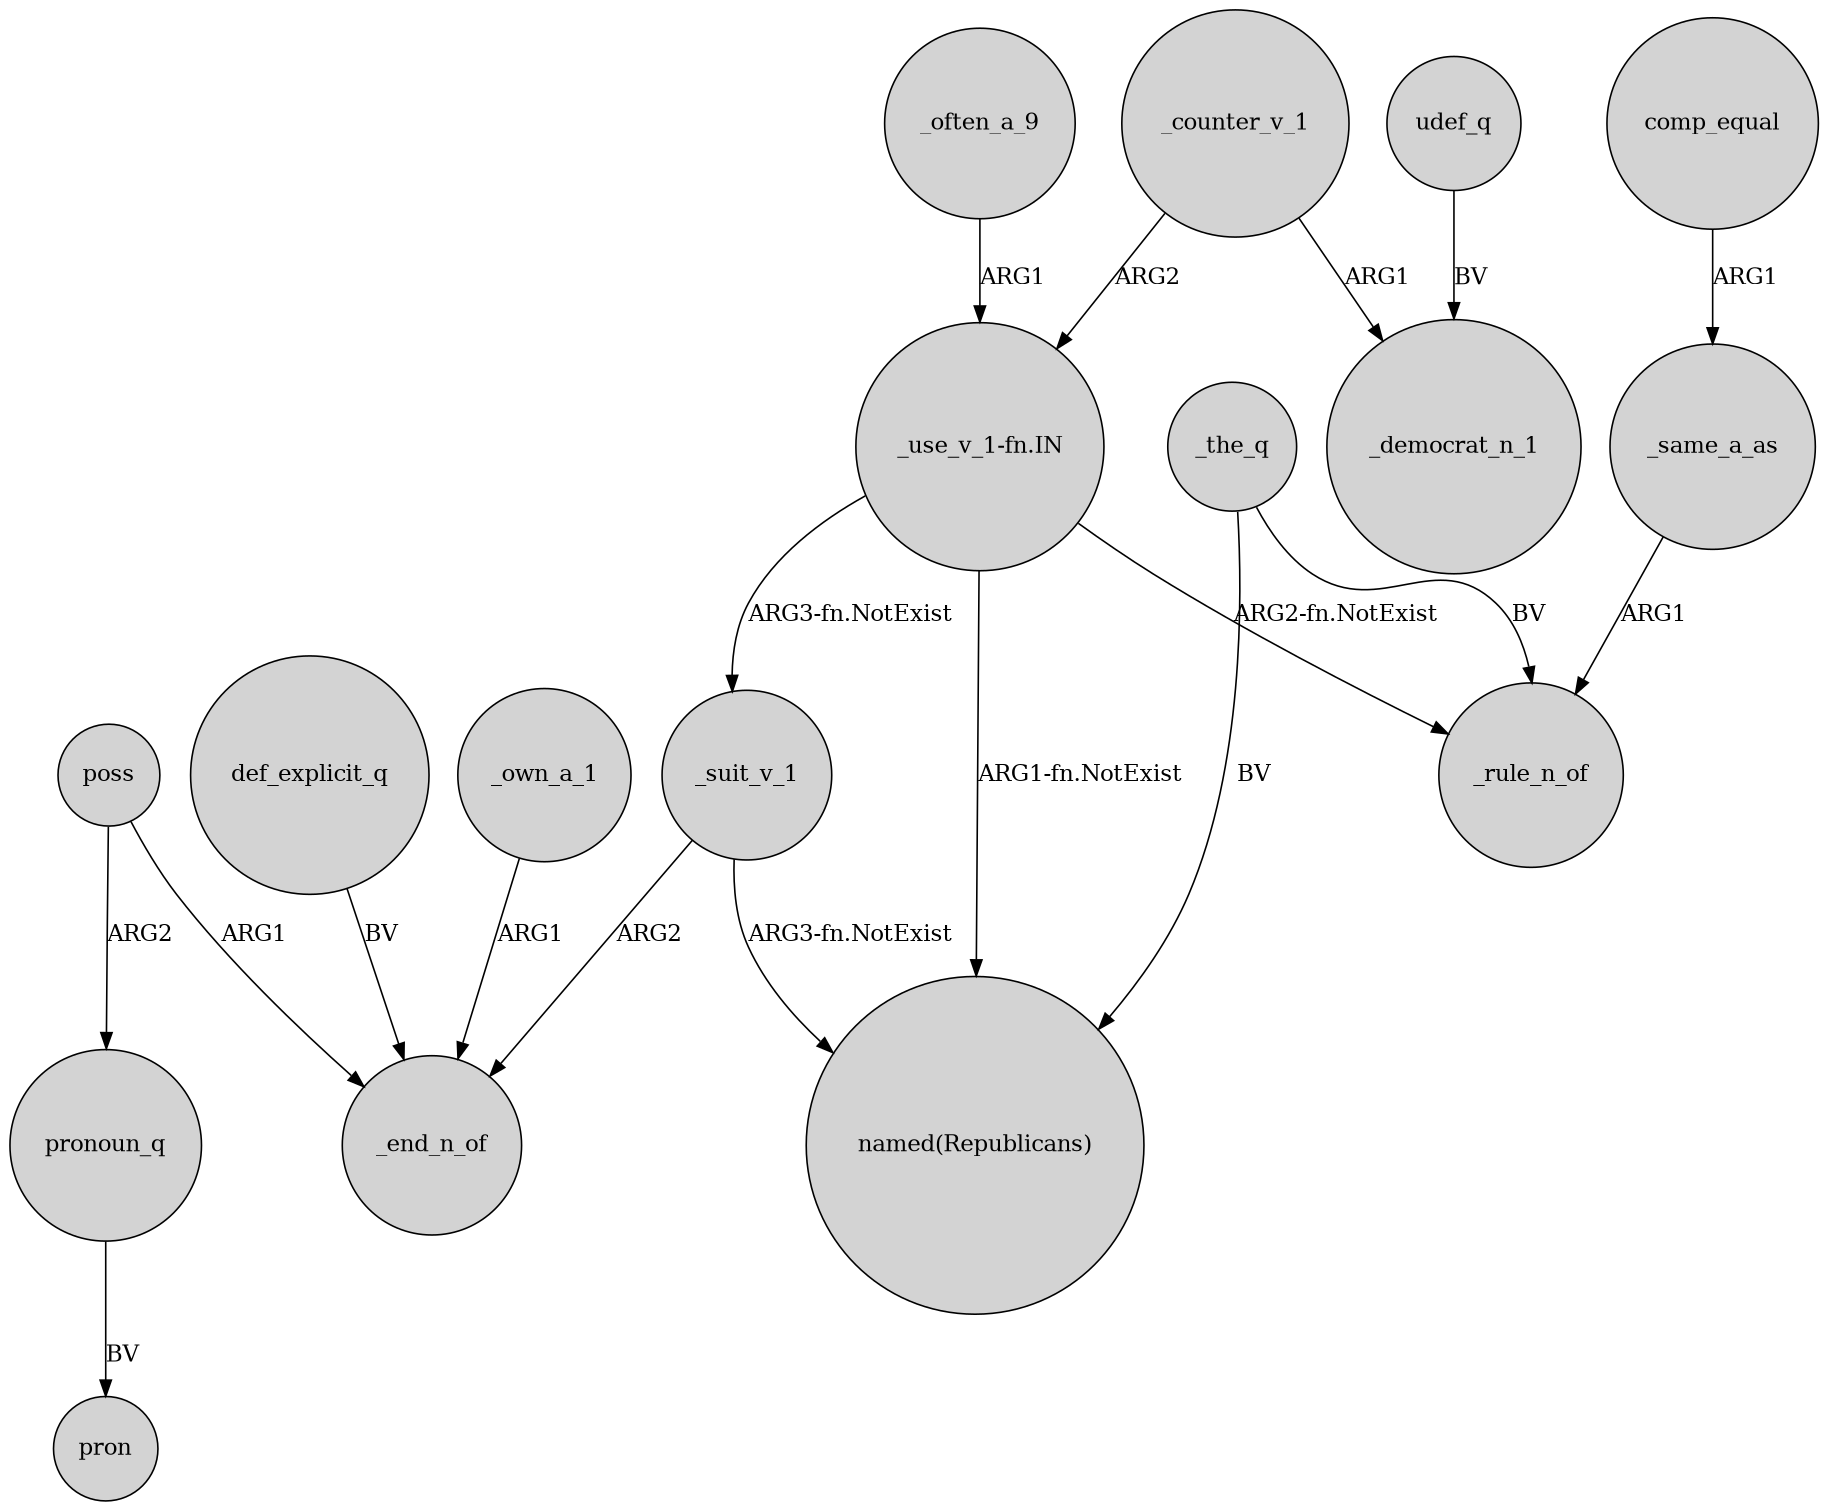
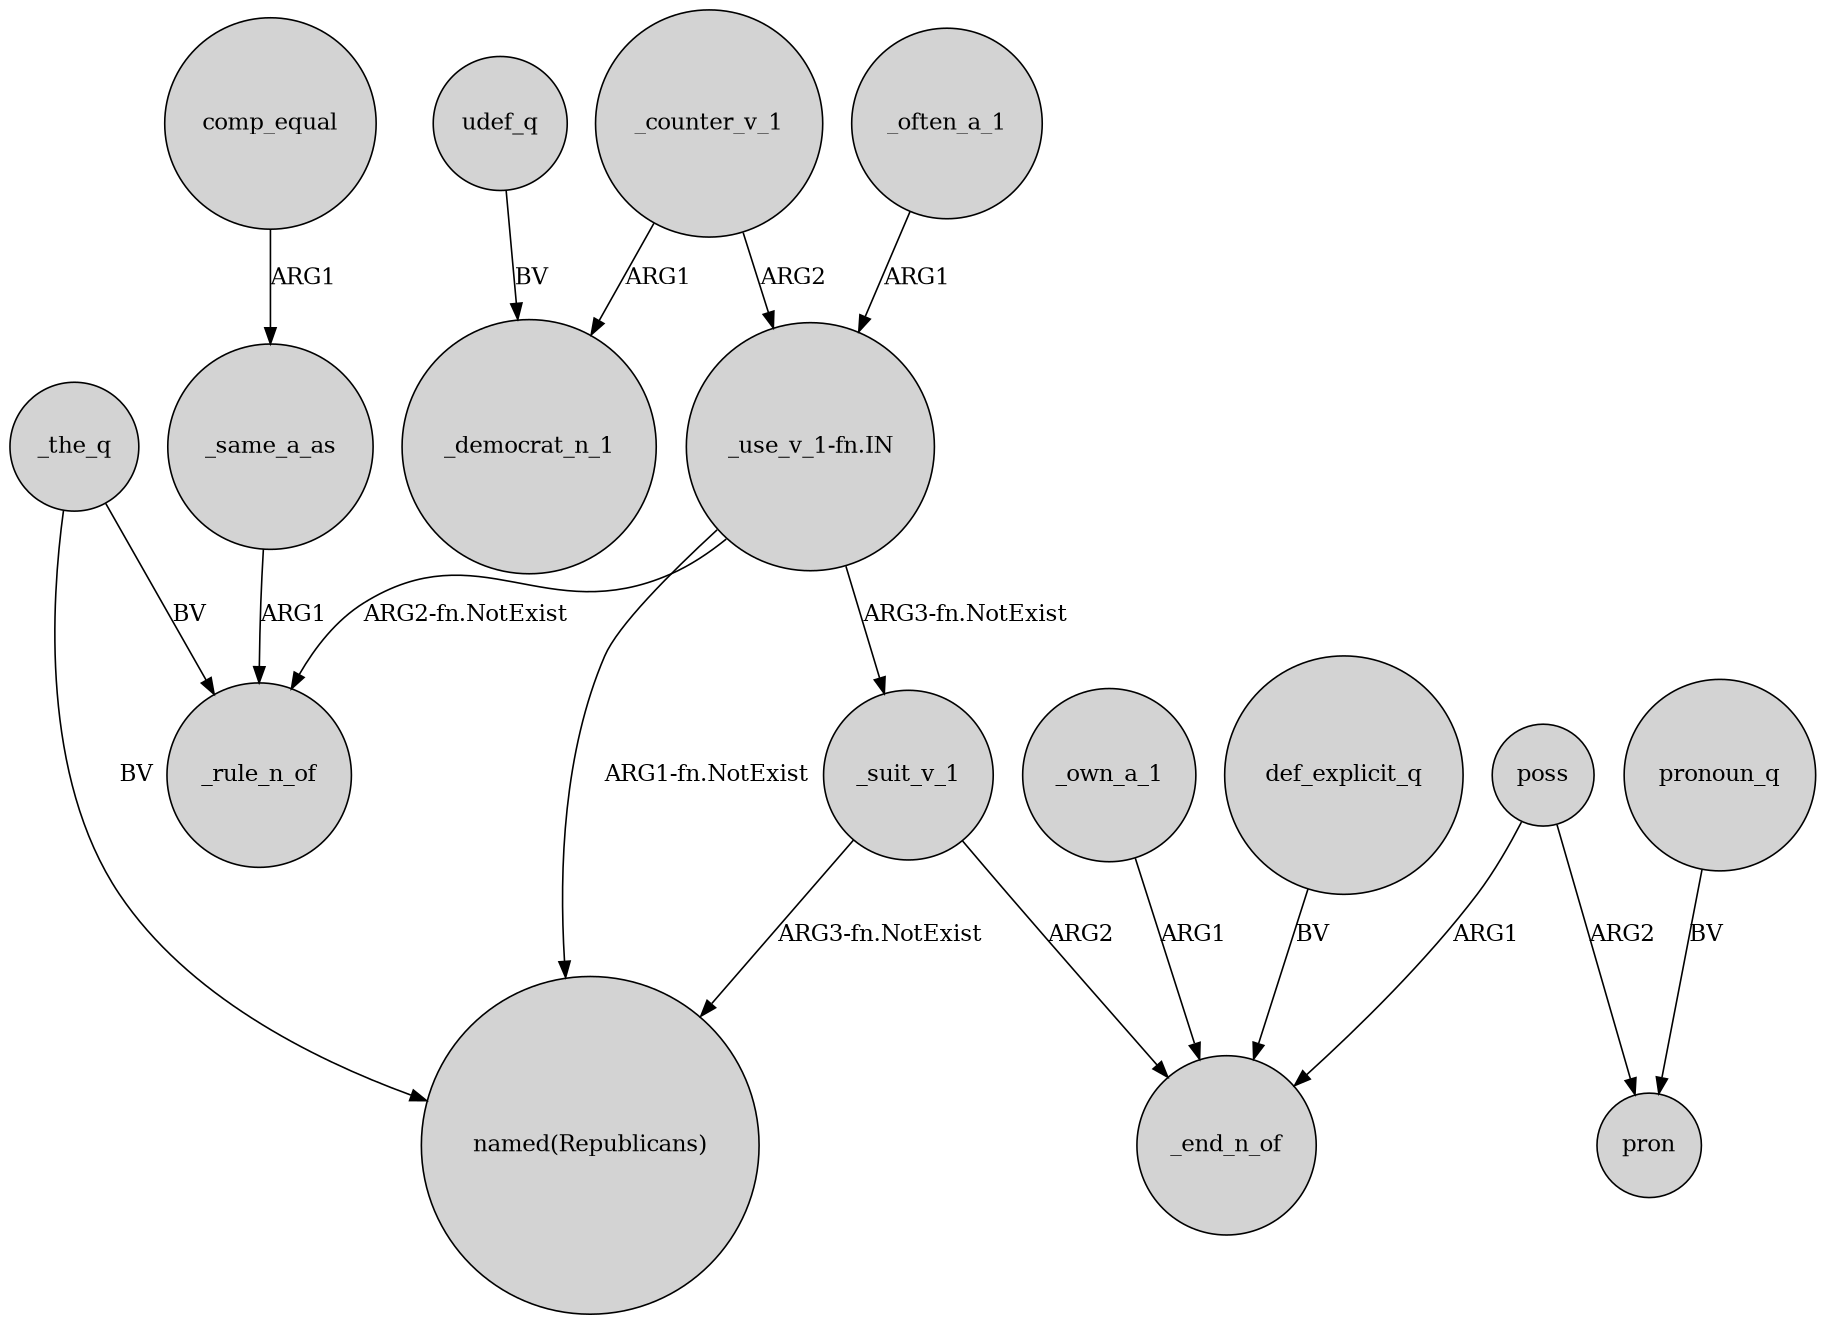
  digraph {
    node [shape=circle style=filled]
    def_explicit_q
    _end_n_of
    "_use_v_1-fn.IN"
    _suit_v_1
    "named(Republicans)"
    _rule_n_of
    comp_equal
    _same_a_as
    _counter_v_1
    _democrat_n_1
    poss
    pron
    _own_a_1
    udef_q
    _the_q
-   _often_a_1 [label=_often_a_9]
+   _often_a_1
    pronoun_q
    def_explicit_q -> _end_n_of [label=BV]
    "_use_v_1-fn.IN" -> _suit_v_1 [label="ARG3-fn.NotExist"]
    "_use_v_1-fn.IN" -> "named(Republicans)" [label="ARG1-fn.NotExist"]
    "_use_v_1-fn.IN" -> _rule_n_of [label="ARG2-fn.NotExist"]
    _suit_v_1 -> _end_n_of [label=ARG2]
    _suit_v_1 -> "named(Republicans)" [label="ARG3-fn.NotExist"]
    comp_equal -> _same_a_as [label=ARG1]
    _same_a_as -> _rule_n_of [label=ARG1]
    _counter_v_1 -> "_use_v_1-fn.IN" [label=ARG2]
    _counter_v_1 -> _democrat_n_1 [label=ARG1]
    poss -> _end_n_of [label=ARG1]
-   poss -> pronoun_q [label=ARG2]
+   poss -> pron [label=ARG2]
    _own_a_1 -> _end_n_of [label=ARG1]
    udef_q -> _democrat_n_1 [label=BV]
    _the_q -> "named(Republicans)" [label=BV]
    _the_q -> _rule_n_of [label=BV]
    _often_a_1 -> "_use_v_1-fn.IN" [label=ARG1]
    pronoun_q -> pron [label=BV]
  }
